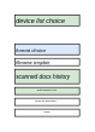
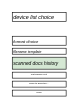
  <mxCell id="0" />
  <mxCell id="1" parent="0" />
- <mxCell id="2" value="&lt;p style=&quot;line-height: 120%; font-size: 4px;&quot;&gt;Get Device List&lt;/p&gt;" style="rounded=0;whiteSpace=wrap;html=1;fillColor=#d5e8d4;" vertex="1" parent="1"><mxGeometry x="20" y="120" width="90" height="10" as="geometry" /></mxCell>
+ <mxCell id="2" value="&lt;p style=&quot;line-height: 120%; font-size: 4px;&quot;&gt;Get Device List&lt;/p&gt;" style="rounded=0;whiteSpace=wrap;html=1;" vertex="1" parent="1"><mxGeometry x="20" y="120" width="90" height="10" as="geometry" /></mxCell>
  <mxCell id="3" value="&lt;p style=&quot;line-height: 120%; font-size: 4px;&quot;&gt;Save to directory...&lt;/p&gt;" style="rounded=0;whiteSpace=wrap;html=1;" vertex="1" parent="1"><mxGeometry x="20" y="135" width="90" height="10" as="geometry" /></mxCell>
  <mxCell id="4" value="&lt;p style=&quot;line-height: 120%; font-size: 4px;&quot;&gt;Scan&lt;/p&gt;" style="rounded=0;whiteSpace=wrap;html=1;" vertex="1" parent="1"><mxGeometry x="20" y="150" width="90" height="10" as="geometry" /></mxCell>
- <mxCell id="5" value="&lt;i&gt;&lt;font style=&quot;font-size: 9px;&quot;&gt;device list choice&lt;/font&gt;&lt;/i&gt;" style="rounded=0;whiteSpace=wrap;html=1;align=left;fillColor=#d5e8d4;" vertex="1" parent="1"><mxGeometry x="20" y="20" width="90" height="15" as="geometry" /></mxCell>
- <mxCell id="6" value="&lt;i&gt;&lt;font style=&quot;font-size: 7px;&quot;&gt;format choice&lt;/font&gt;&lt;/i&gt;" style="rounded=0;whiteSpace=wrap;html=1;align=left;fillColor=#dae8fc;" vertex="1" parent="1"><mxGeometry x="20" y="60" width="90" height="15" as="geometry" /></mxCell>
+ <mxCell id="5" value="&lt;i&gt;&lt;font style=&quot;font-size: 9px;&quot;&gt;device list choice&lt;/font&gt;&lt;/i&gt;" style="rounded=0;whiteSpace=wrap;html=1;align=left;" vertex="1" parent="1"><mxGeometry x="20" y="20" width="90" height="15" as="geometry" /></mxCell>
+ <mxCell id="6" value="&lt;i&gt;&lt;font style=&quot;font-size: 7px;&quot;&gt;format choice&lt;/font&gt;&lt;/i&gt;" style="rounded=0;whiteSpace=wrap;html=1;align=left;" vertex="1" parent="1"><mxGeometry x="20" y="60" width="90" height="15" as="geometry" /></mxCell>
  <mxCell id="7" value="&lt;i&gt;&lt;font style=&quot;font-size: 6px;&quot;&gt;filename template&lt;/font&gt;&lt;/i&gt;" style="rounded=0;whiteSpace=wrap;html=1;align=left;" vertex="1" parent="1"><mxGeometry x="20" y="80" width="90" height="10" as="geometry" /></mxCell>
  <mxCell id="8" value="&lt;i&gt;&lt;font style=&quot;font-size: 8px;&quot;&gt;scanned docs history&lt;/font&gt;&lt;/i&gt;" style="rounded=0;whiteSpace=wrap;html=1;align=left;fillColor=#d5e8d4;" vertex="1" parent="1"><mxGeometry x="20" y="95" width="90" height="20" as="geometry" /></mxCell>
